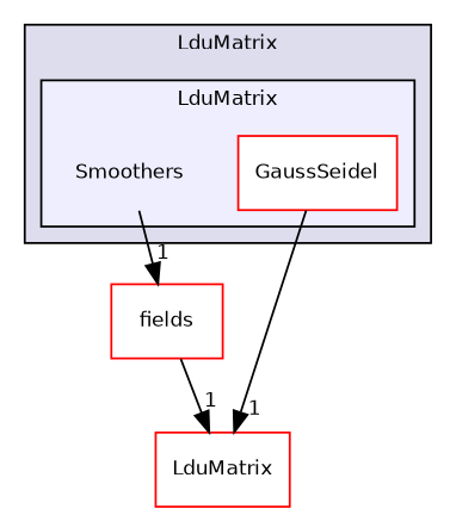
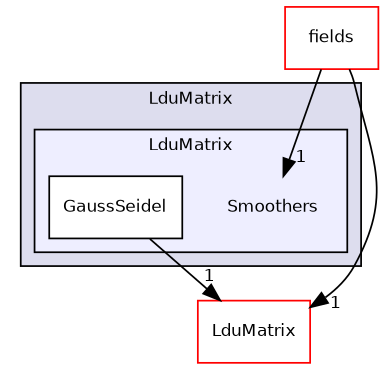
  digraph {
    compound=true
    node [fontname=Helvetica fontsize=10 shape=box color=red]
    edge [headlabel=1 labeldistance=1.5 labelfontname=Helvetica labelfontsize=10]
    n1 [label=Smoothers shape=plaintext color=""]
-   n2 [fillcolor=white label=GaussSeidel style=filled]
+   n2 [color=black fillcolor=white label=GaussSeidel style=filled]
    n3 [label=fields]
    n4 [label=LduMatrix]
    subgraph cluster_1 {
      bgcolor="#ddddee"
      fontname=Helvetica
      fontsize=10
      label=LduMatrix
      pencolor=black
      subgraph cluster_2 {
        bgcolor="#eeeeff"
        fontname=Helvetica
        fontsize=10
        label=LduMatrix
        pencolor=black
        n1
        n2
      }
    }
-   n1 -> n3
+   n3 -> n1
    n2 -> n4
    n3 -> n4
  }
